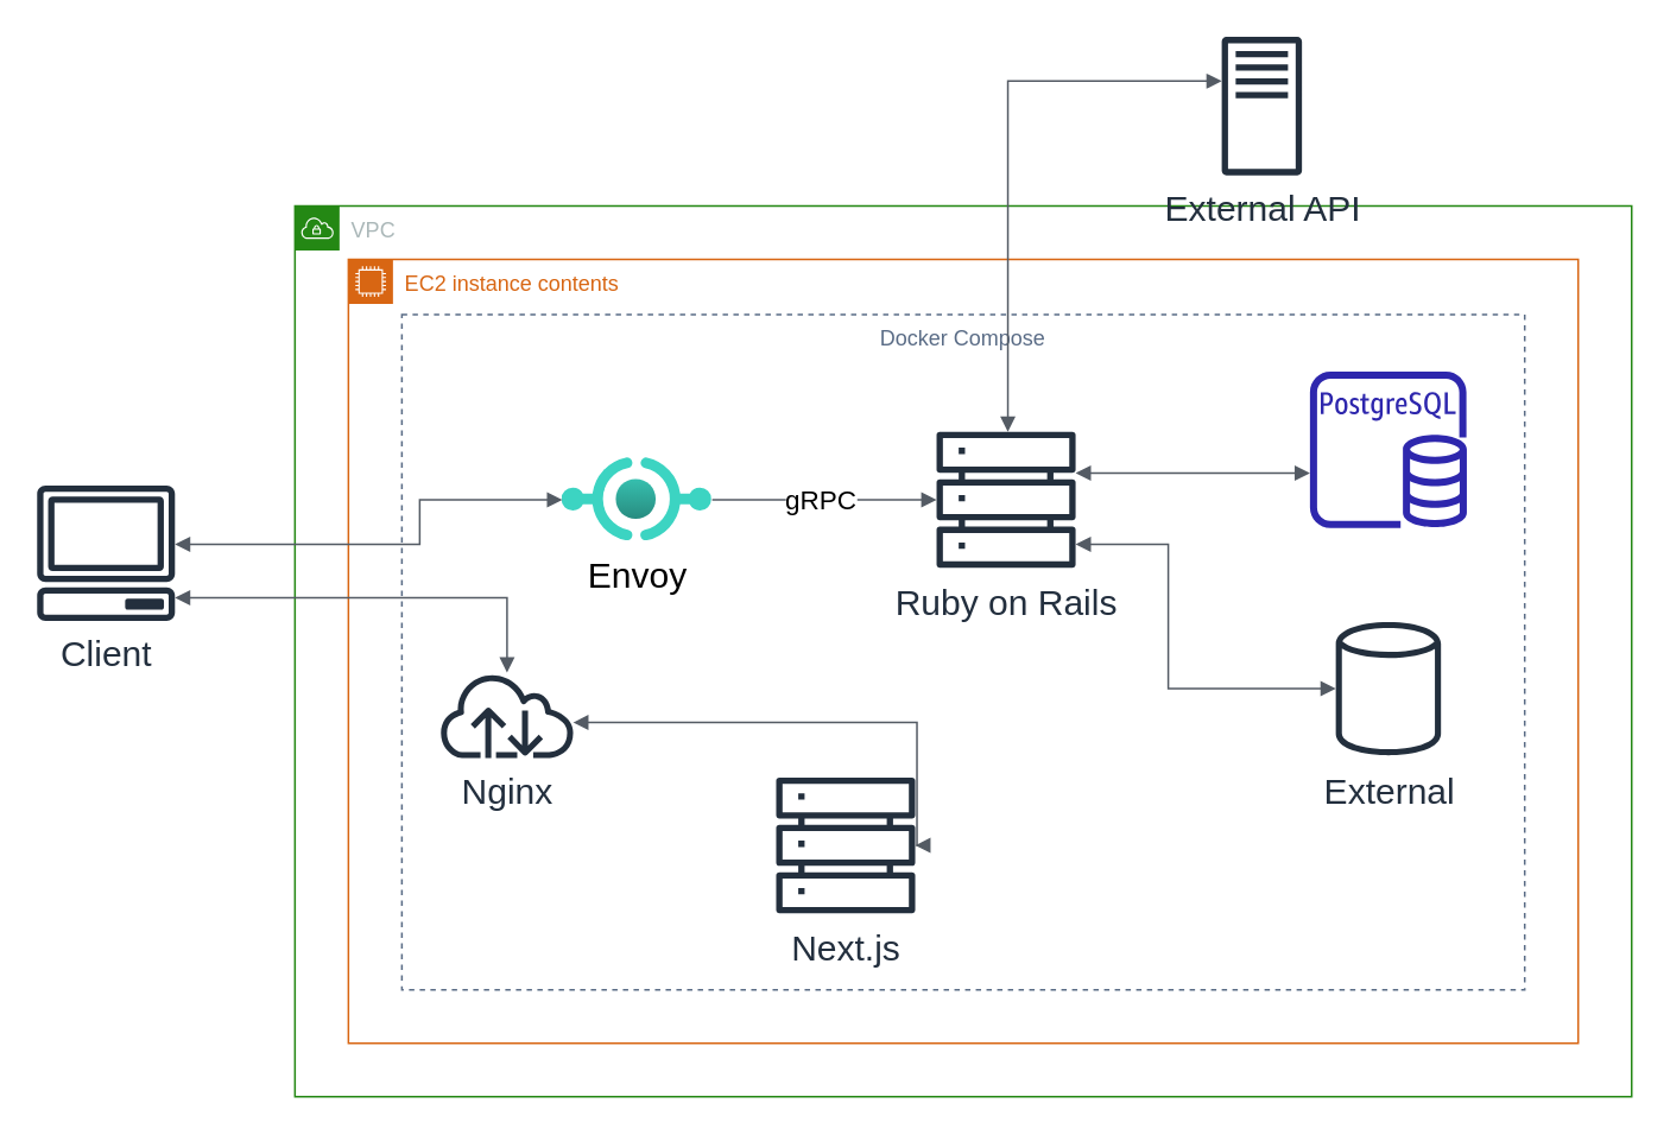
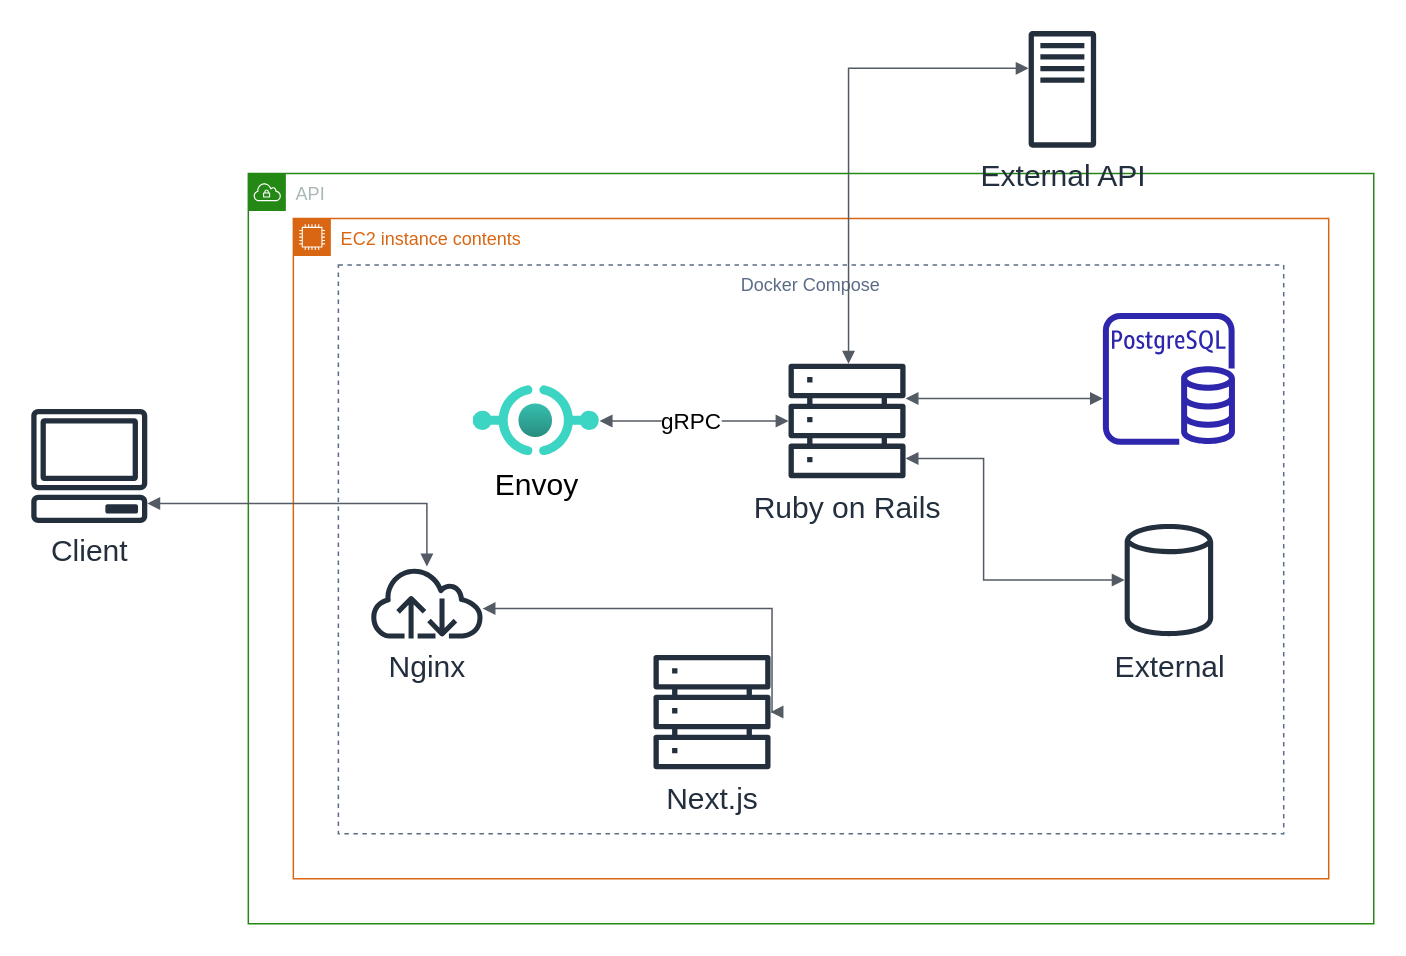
  <mxCell id="0" />
  <mxCell id="1" parent="0" />
- <mxCell id="2" value="VPC" style="points=[[0,0],[0.25,0],[0.5,0],[0.75,0],[1,0],[1,0.25],[1,0.5],[1,0.75],[1,1],[0.75,1],[0.5,1],[0.25,1],[0,1],[0,0.75],[0,0.5],[0,0.25]];outlineConnect=0;gradientColor=none;html=1;whiteSpace=wrap;fontSize=12;fontStyle=0;container=1;pointerEvents=0;collapsible=0;recursiveResize=0;shape=mxgraph.aws4.group;grIcon=mxgraph.aws4.group_vpc;strokeColor=#248814;fillColor=none;verticalAlign=top;align=left;spacingLeft=30;fontColor=#AAB7B8;dashed=0;" parent="1" vertex="1"><mxGeometry x="165" y="115" width="750" height="500" as="geometry" /></mxCell>
+ <mxCell id="2" value="API" style="points=[[0,0],[0.25,0],[0.5,0],[0.75,0],[1,0],[1,0.25],[1,0.5],[1,0.75],[1,1],[0.75,1],[0.5,1],[0.25,1],[0,1],[0,0.75],[0,0.5],[0,0.25]];outlineConnect=0;gradientColor=none;html=1;whiteSpace=wrap;fontSize=12;fontStyle=0;container=1;pointerEvents=0;collapsible=0;recursiveResize=0;shape=mxgraph.aws4.group;grIcon=mxgraph.aws4.group_vpc;strokeColor=#248814;fillColor=none;verticalAlign=top;align=left;spacingLeft=30;fontColor=#AAB7B8;dashed=0;" parent="1" vertex="1"><mxGeometry x="165" y="115" width="750" height="500" as="geometry" /></mxCell>
  <mxCell id="3" value="EC2 instance contents" style="points=[[0,0],[0.25,0],[0.5,0],[0.75,0],[1,0],[1,0.25],[1,0.5],[1,0.75],[1,1],[0.75,1],[0.5,1],[0.25,1],[0,1],[0,0.75],[0,0.5],[0,0.25]];outlineConnect=0;gradientColor=none;html=1;whiteSpace=wrap;fontSize=12;fontStyle=0;container=1;pointerEvents=0;collapsible=0;recursiveResize=0;shape=mxgraph.aws4.group;grIcon=mxgraph.aws4.group_ec2_instance_contents;strokeColor=#D86613;fillColor=none;verticalAlign=top;align=left;spacingLeft=30;fontColor=#D86613;dashed=0;" parent="2" vertex="1"><mxGeometry x="30" y="30" width="690" height="440" as="geometry" /></mxCell>
  <mxCell id="4" value="Docker Compose" style="fillColor=none;strokeColor=#5A6C86;dashed=1;verticalAlign=top;fontStyle=0;fontColor=#5A6C86;whiteSpace=wrap;html=1;" parent="3" vertex="1"><mxGeometry x="30" y="31" width="630" height="379" as="geometry" /></mxCell>
  <mxCell id="5" value="" style="sketch=0;outlineConnect=0;fontColor=#232F3E;gradientColor=none;fillColor=#2E27AD;strokeColor=none;dashed=0;verticalLabelPosition=bottom;verticalAlign=top;align=center;html=1;fontSize=20;fontStyle=0;aspect=fixed;pointerEvents=1;shape=mxgraph.aws4.rds_postgresql_instance;" parent="3" vertex="1"><mxGeometry x="539.5" y="63" width="88" height="88" as="geometry" /></mxCell>
  <mxCell id="6" value="Ruby on Rails" style="sketch=0;outlineConnect=0;fontColor=#232F3E;gradientColor=none;fillColor=#232F3D;strokeColor=none;dashed=0;verticalLabelPosition=bottom;verticalAlign=top;align=center;html=1;fontSize=20;fontStyle=0;aspect=fixed;pointerEvents=1;shape=mxgraph.aws4.servers;" parent="3" vertex="1"><mxGeometry x="330" y="96" width="78" height="78" as="geometry" /></mxCell>
  <mxCell id="7" value="Next.js" style="sketch=0;outlineConnect=0;fontColor=#232F3E;gradientColor=none;fillColor=#232F3D;strokeColor=none;dashed=0;verticalLabelPosition=bottom;verticalAlign=top;align=center;html=1;fontSize=20;fontStyle=0;aspect=fixed;pointerEvents=1;shape=mxgraph.aws4.servers;" parent="3" vertex="1"><mxGeometry x="240" y="290" width="78" height="78" as="geometry" /></mxCell>
  <mxCell id="8" value="External" style="sketch=0;outlineConnect=0;fontColor=#232F3E;gradientColor=none;fillColor=#232F3D;strokeColor=none;dashed=0;verticalLabelPosition=bottom;verticalAlign=top;align=center;html=1;fontSize=20;fontStyle=0;aspect=fixed;pointerEvents=1;shape=mxgraph.aws4.generic_database;" parent="3" vertex="1"><mxGeometry x="554" y="202" width="59" height="78" as="geometry" /></mxCell>
  <mxCell id="9" value="" style="edgeStyle=orthogonalEdgeStyle;html=1;endArrow=block;elbow=vertical;startArrow=block;startFill=1;endFill=1;strokeColor=#545B64;rounded=0;" parent="3" source="6" target="5" edge="1"><mxGeometry width="100" relative="1" as="geometry"><mxPoint x="230" y="141" as="sourcePoint" /><mxPoint x="330" y="141" as="targetPoint" /><Array as="points"><mxPoint x="470" y="120" /><mxPoint x="470" y="120" /></Array></mxGeometry></mxCell>
  <mxCell id="10" value="" style="edgeStyle=orthogonalEdgeStyle;html=1;endArrow=block;elbow=vertical;startArrow=block;startFill=1;endFill=1;strokeColor=#545B64;rounded=0;" parent="3" source="6" target="8" edge="1"><mxGeometry width="100" relative="1" as="geometry"><mxPoint x="230" y="141" as="sourcePoint" /><mxPoint x="330" y="141" as="targetPoint" /><Array as="points"><mxPoint x="460" y="160" /><mxPoint x="460" y="241" /></Array></mxGeometry></mxCell>
  <mxCell id="11" value="Nginx&lt;br style=&quot;font-size: 20px;&quot;&gt;" style="sketch=0;outlineConnect=0;fontColor=#232F3E;gradientColor=none;fillColor=#232F3D;strokeColor=none;dashed=0;verticalLabelPosition=bottom;verticalAlign=top;align=center;html=1;fontSize=20;fontStyle=0;aspect=fixed;pointerEvents=1;shape=mxgraph.aws4.internet;" parent="3" vertex="1"><mxGeometry x="50" y="232" width="78" height="48" as="geometry" /></mxCell>
  <mxCell id="12" style="edgeStyle=orthogonalEdgeStyle;rounded=0;orthogonalLoop=1;jettySize=auto;html=1;exitX=0.5;exitY=1;exitDx=0;exitDy=0;" parent="3" source="4" target="4" edge="1"><mxGeometry relative="1" as="geometry" /></mxCell>
  <mxCell id="13" value="" style="edgeStyle=orthogonalEdgeStyle;html=1;endArrow=block;elbow=vertical;startArrow=block;startFill=1;endFill=1;strokeColor=#545B64;rounded=0;" parent="3" source="11" target="7" edge="1"><mxGeometry width="100" relative="1" as="geometry"><mxPoint x="230" y="130" as="sourcePoint" /><mxPoint x="330" y="130" as="targetPoint" /><Array as="points"><mxPoint x="319" y="260" /></Array></mxGeometry></mxCell>
  <mxCell id="14" value="Envoy" style="image;aspect=fixed;html=1;points=[];align=center;fontSize=20;image=img/lib/azure2/other/API_Proxy.svg;" vertex="1" parent="3"><mxGeometry x="120" y="111.5" width="84.1" height="47" as="geometry" /></mxCell>
- <mxCell id="15" value="" style="edgeStyle=orthogonalEdgeStyle;html=1;endArrow=none;elbow=vertical;startArrow=block;startFill=1;endFill=1;strokeColor=#545B64;rounded=0;" edge="1" parent="3" source="6" target="14"><mxGeometry width="100" relative="1" as="geometry"><mxPoint x="380" y="130" as="sourcePoint" /><mxPoint x="480" y="130" as="targetPoint" /></mxGeometry></mxCell>
+ <mxCell id="15" value="" style="edgeStyle=orthogonalEdgeStyle;html=1;endArrow=block;elbow=vertical;startArrow=block;startFill=1;endFill=1;strokeColor=#545B64;rounded=0;" edge="1" parent="3" source="6" target="14"><mxGeometry width="100" relative="1" as="geometry"><mxPoint x="380" y="130" as="sourcePoint" /><mxPoint x="480" y="130" as="targetPoint" /></mxGeometry></mxCell>
  <mxCell id="16" value="gRPC" style="edgeLabel;html=1;align=center;verticalAlign=middle;resizable=0;points=[];fontSize=15;" vertex="1" connectable="0" parent="15"><mxGeometry x="0.049" y="-1" relative="1" as="geometry"><mxPoint as="offset" /></mxGeometry></mxCell>
  <mxCell id="17" value="&lt;font style=&quot;font-size: 20px;&quot;&gt;Client&lt;/font&gt;" style="sketch=0;outlineConnect=0;fontColor=#232F3E;gradientColor=none;fillColor=#232F3D;strokeColor=none;dashed=0;verticalLabelPosition=bottom;verticalAlign=top;align=center;html=1;fontSize=20;fontStyle=0;aspect=fixed;pointerEvents=1;shape=mxgraph.aws4.client;" parent="1" vertex="1"><mxGeometry x="20" y="272" width="78" height="76" as="geometry" /></mxCell>
  <mxCell id="18" value="" style="edgeStyle=orthogonalEdgeStyle;html=1;endArrow=block;elbow=vertical;startArrow=block;startFill=1;endFill=1;strokeColor=#545B64;rounded=0;" parent="1" source="17" target="11" edge="1"><mxGeometry width="100" relative="1" as="geometry"><mxPoint x="425" y="295" as="sourcePoint" /><mxPoint x="525" y="295" as="targetPoint" /><Array as="points"><mxPoint x="185" y="335" /><mxPoint x="185" y="335" /></Array></mxGeometry></mxCell>
  <mxCell id="19" value="External API" style="sketch=0;outlineConnect=0;fontColor=#232F3E;gradientColor=none;fillColor=#232F3D;strokeColor=none;dashed=0;verticalLabelPosition=bottom;verticalAlign=top;align=center;html=1;fontSize=20;fontStyle=0;aspect=fixed;pointerEvents=1;shape=mxgraph.aws4.traditional_server;" parent="1" vertex="1"><mxGeometry x="685" y="20" width="45" height="78" as="geometry" /></mxCell>
  <mxCell id="20" value="" style="edgeStyle=orthogonalEdgeStyle;html=1;endArrow=block;elbow=vertical;startArrow=block;startFill=1;endFill=1;strokeColor=#545B64;rounded=0;" parent="1" source="6" target="19" edge="1"><mxGeometry width="100" relative="1" as="geometry"><mxPoint x="645" y="135" as="sourcePoint" /><mxPoint x="535" y="-15" as="targetPoint" /><Array as="points"><mxPoint x="565" y="45" /></Array></mxGeometry></mxCell>
- <mxCell id="21" value="" style="edgeStyle=orthogonalEdgeStyle;html=1;endArrow=block;elbow=vertical;startArrow=block;startFill=1;endFill=1;strokeColor=#545B64;rounded=0;" edge="1" parent="1" source="17" target="14"><mxGeometry width="100" relative="1" as="geometry"><mxPoint x="575" y="275" as="sourcePoint" /><mxPoint x="675" y="275" as="targetPoint" /><Array as="points"><mxPoint x="235" y="305" /><mxPoint x="235" y="280" /></Array></mxGeometry></mxCell>
